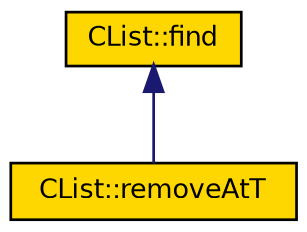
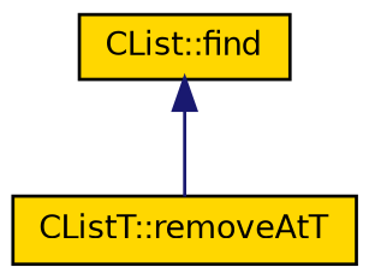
  digraph {
    rankdir=TB
    node [color=black fillcolor=gold fontname=Helvetica fontsize=10 shape=record style=filled]
    n1 [fontcolor=black height=0.2 label="CList::find" width=0.4]
-   n2 [height=0.2 label="CList::removeAtT" width=0.4]
+   n2 [height=0.2 label="CListT::removeAtT" width=0.4]
    n1 -> n2 [color=midnightblue dir=back fontname=Helvetica fontsize=10 labelfontname=Helvetica labelfontsize=10 style=solid]
  }
